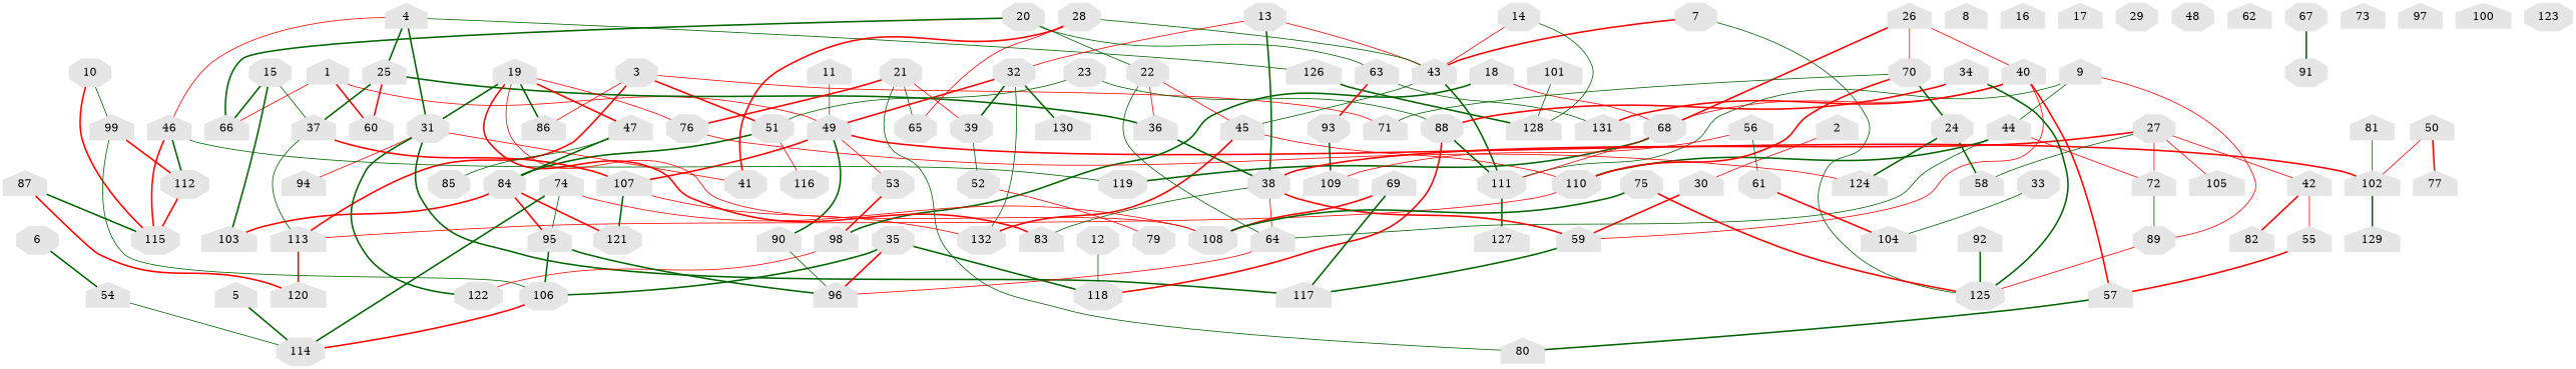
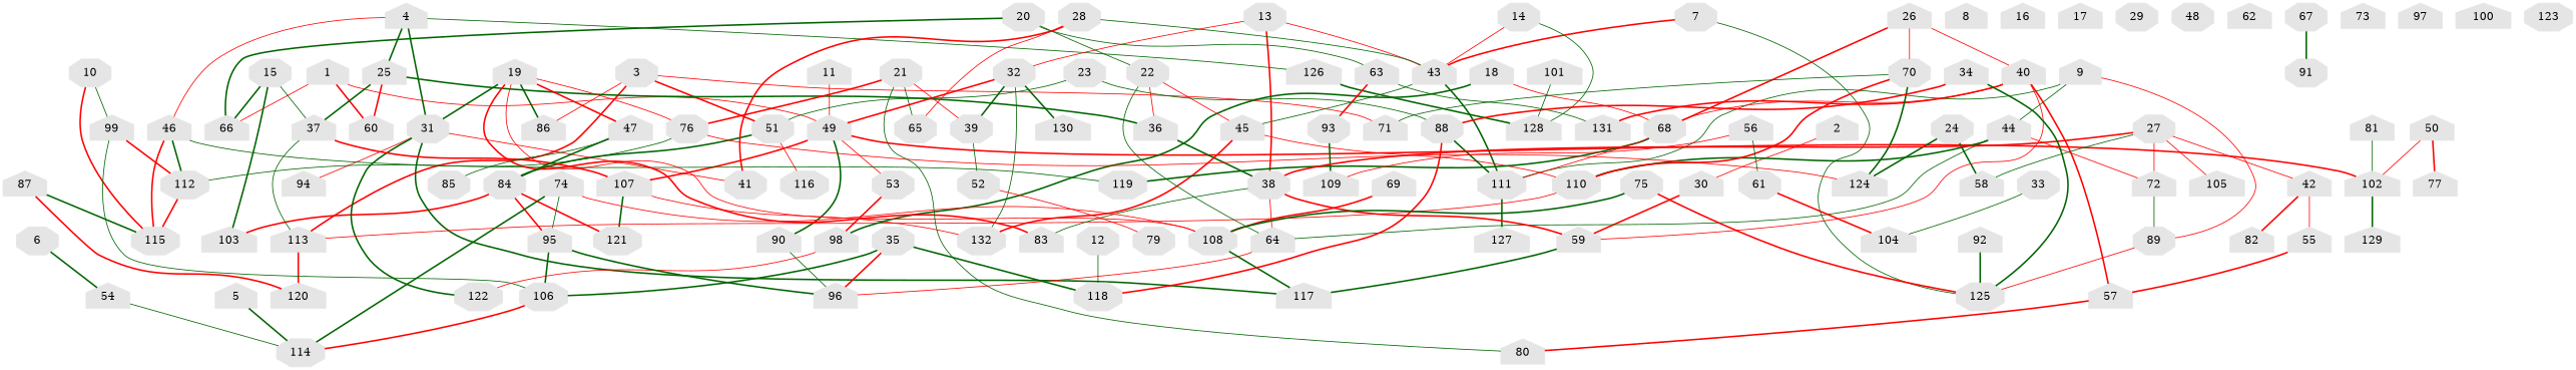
  graph {
    node [color=gray90 shape=house style=filled]
    edge [color=red style=bold]
    1
    49
    60
    66
    107
    53 [shape=octagon]
    90
    102
    2
    30
    59
    3 [shape=octagon]
    51 [shape=octagon]
    71
    86
    113
    84 [shape=octagon]
    116 [shape=octagon]
    120
    4
    25
    31 [shape=octagon]
    46
    126
    37
    36
    41 [shape=octagon]
    94
    117
    122 [shape=octagon]
    115 [shape=octagon]
    112 [shape=octagon]
    119 [shape=octagon]
    128
    114 [shape=octagon]
    5
    6 [shape=octagon]
    54
    7 [shape=octagon]
    43
    125 [shape=octagon]
    111 [shape=octagon]
    45
    8
    9
    44
    89 [shape=octagon]
    64
    72
    110 [shape=octagon]
    127
    10 [shape=octagon]
    99
    106 [shape=octagon]
    11
    12 [shape=octagon]
    118 [shape=octagon]
    13 [shape=octagon]
    32 [shape=octagon]
    38 [shape=octagon]
    39 [shape=octagon]
    130
    132 [shape=octagon]
    83
    14 [shape=octagon]
    15 [shape=octagon]
    103
    16
    17
    68 [shape=octagon]
    18
    98
    19
    47
    76 [shape=octagon]
    108 [shape=octagon]
    85 [shape=octagon]
    124
    20 [shape=octagon]
    22 [shape=octagon]
    63
    131
    93 [shape=octagon]
    21 [shape=octagon]
    65 [shape=octagon]
    80
    52 [shape=octagon]
    96
    23 [shape=octagon]
    88 [shape=octagon]
    24 [shape=octagon]
    58
    26
    40
    70 [shape=octagon]
    57
    27 [shape=octagon]
    42
    105
    55
    82
    28 [shape=octagon]
    29 [shape=octagon]
    33 [shape=octagon]
    104
    34
    35 [shape=octagon]
    121 [shape=octagon]
    79 [shape=octagon]
    95
    48 [shape=octagon]
    129
    50
    77
    61 [shape=octagon]
    56
    109
    81
    62
    67 [shape=octagon]
    91 [shape=octagon]
    69
    73
    74
    75 [shape=octagon]
    87
    92
    97
    100
    101
    123 [shape=octagon]
    1 -- 49 [style=solid]
    1 -- 60
    1 -- 66 [style=solid]
    49 -- 107
    49 -- 53 [style=solid]
    49 -- 90 [color=darkgreen]
    49 -- 102
    107 -- 132 [style=solid]
    107 -- 121 [color=darkgreen]
    53 -- 98
    90 -- 96 [color=darkgreen style=solid]
    102 -- 129 [color=darkgreen]
    2 -- 30 [style=solid]
    30 -- 59
    59 -- 117 [color=darkgreen]
    3 -- 51
    3 -- 71 [style=solid]
    3 -- 86 [style=solid]
    3 -- 113
    51 -- 84 [color=darkgreen]
    51 -- 116 [style=solid]
    113 -- 120
    84 -- 103
    84 -- 121
    84 -- 95
    4 -- 25 [color=darkgreen]
    4 -- 31 [color=darkgreen]
    4 -- 46 [style=solid]
    4 -- 126 [color=darkgreen style=solid]
    25 -- 60
    25 -- 37 [color=darkgreen]
    25 -- 36 [color=darkgreen]
    31 -- 41 [style=solid]
    31 -- 94 [style=solid]
    31 -- 117 [color=darkgreen]
    31 -- 122 [color=darkgreen]
    46 -- 115
    46 -- 112 [color=darkgreen]
    46 -- 119 [color=darkgreen style=solid]
    126 -- 128 [color=darkgreen]
    37 -- 107
    37 -- 113 [color=darkgreen style=solid]
    36 -- 38 [color=darkgreen]
    112 -- 115
    5 -- 114 [color=darkgreen]
    6 -- 54 [color=darkgreen]
    54 -- 114 [color=darkgreen style=solid]
    7 -- 43
    7 -- 125 [color=darkgreen style=solid]
    43 -- 111 [color=darkgreen]
    43 -- 45 [color=darkgreen style=solid]
    111 -- 127 [color=darkgreen]
    45 -- 110 [style=solid]
    45 -- 132
    9 -- 111 [color=darkgreen style=solid]
    9 -- 44 [color=darkgreen style=solid]
    9 -- 89 [style=solid]
    44 -- 64 [color=darkgreen style=solid]
    44 -- 72 [style=solid]
    44 -- 110 [color=darkgreen]
    89 -- 125 [style=solid]
    64 -- 96 [style=solid]
    72 -- 89 [color=darkgreen style=solid]
    110 -- 113 [style=solid]
    10 -- 115
    10 -- 99 [color=darkgreen style=solid]
    99 -- 112
    99 -- 106 [color=darkgreen style=solid]
    106 -- 114
    11 -- 49 [style=solid]
    12 -- 118 [color=darkgreen style=solid]
    13 -- 43 [style=solid]
    13 -- 32 [style=solid]
-   13 -- 38 [color=darkgreen]
+   13 -- 38
    32 -- 49
    32 -- 39 [color=darkgreen]
    32 -- 130 [color=darkgreen]
    32 -- 132 [color=darkgreen style=solid]
    38 -- 59
    38 -- 64 [style=solid]
    38 -- 83 [color=darkgreen style=solid]
    39 -- 52 [color=darkgreen style=solid]
    14 -- 128 [color=darkgreen style=solid]
    14 -- 43 [style=solid]
    15 -- 66 [color=darkgreen]
    15 -- 37 [color=darkgreen style=solid]
    15 -- 103 [color=darkgreen]
    68 -- 119 [color=darkgreen]
    68 -- 111 [style=solid]
    18 -- 68 [style=solid]
    18 -- 98 [color=darkgreen]
    98 -- 122 [style=solid]
    19 -- 86 [color=darkgreen]
    19 -- 31 [color=darkgreen]
    19 -- 83
    19 -- 47
    19 -- 76 [style=solid]
    19 -- 108 [style=solid]
    47 -- 84 [color=darkgreen]
    47 -- 85 [color=darkgreen style=solid]
+   76 -- 112 [color=darkgreen style=solid]
    76 -- 124 [style=solid]
    20 -- 66 [color=darkgreen]
    20 -- 22 [color=darkgreen style=solid]
    20 -- 63 [color=darkgreen style=solid]
    22 -- 36 [style=solid]
    22 -- 45 [style=solid]
    22 -- 64 [color=darkgreen style=solid]
    63 -- 131 [color=darkgreen style=solid]
    63 -- 93
    93 -- 109 [color=darkgreen]
    21 -- 39 [style=solid]
    21 -- 76
    21 -- 65 [color=darkgreen style=solid]
    21 -- 80 [color=darkgreen style=solid]
    52 -- 79 [style=solid]
    23 -- 51 [color=darkgreen style=solid]
    23 -- 88 [color=darkgreen style=solid]
    88 -- 111 [color=darkgreen]
    88 -- 118
    24 -- 124 [color=darkgreen]
    24 -- 58 [color=darkgreen]
    26 -- 68
    26 -- 40 [style=solid]
    26 -- 70 [style=solid]
    40 -- 59 [style=solid]
    40 -- 68 [style=solid]
    40 -- 131
    40 -- 57
    70 -- 71 [color=darkgreen style=solid]
    70 -- 110
-   70 -- 24 [color=darkgreen]
-   57 -- 80 [color=darkgreen]
+   70 -- 124 [color=darkgreen]
+   57 -- 80
    27 -- 72 [style=solid]
    27 -- 38
    27 -- 58 [color=darkgreen style=solid]
    27 -- 42 [style=solid]
    27 -- 105 [style=solid]
    42 -- 55 [style=solid]
    42 -- 82
    55 -- 57
    28 -- 41
    28 -- 43 [color=darkgreen style=solid]
    28 -- 65 [style=solid]
    33 -- 104 [color=darkgreen style=solid]
    34 -- 125 [color=darkgreen]
    34 -- 88
    35 -- 106 [color=darkgreen]
    35 -- 118 [color=darkgreen]
    35 -- 96
    95 -- 106 [color=darkgreen]
    95 -- 96 [color=darkgreen]
    50 -- 102 [style=solid]
    50 -- 77
    61 -- 104
    56 -- 61 [color=darkgreen style=solid]
    56 -- 109 [style=solid]
    81 -- 102 [color=darkgreen style=solid]
    67 -- 91 [color=darkgreen]
-   69 -- 117 [color=darkgreen]
+   108 -- 117 [color=darkgreen]
    69 -- 108
    74 -- 114 [color=darkgreen]
    74 -- 108 [style=solid]
    74 -- 95 [color=darkgreen style=solid]
    75 -- 125
    75 -- 108 [color=darkgreen]
    87 -- 120
    87 -- 115 [color=darkgreen]
    92 -- 125 [color=darkgreen]
    101 -- 128 [color=darkgreen style=solid]
  }
